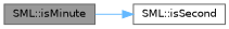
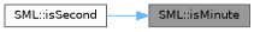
  digraph {
    rankdir=RL
    node [fontname=Helvetica fontsize=10 shape=box style=filled]
    n1 [color=gray40 fillcolor=grey60 fontcolor=black height=0.2 label="SML::isMinute" width=0.4]
    n2 [color=grey40 fillcolor=white height=0.2 label="SML::isSecond" width=0.4]
-   n2 -> n1 [color=steelblue1 dir=back fontname=Helvetica fontsize=10 labelfontname=Helvetica labelfontsize=10 style=solid]
+   n1 -> n2 [color=steelblue1 dir=back fontname=Helvetica fontsize=10 labelfontname=Helvetica labelfontsize=10 style=solid]
  }
